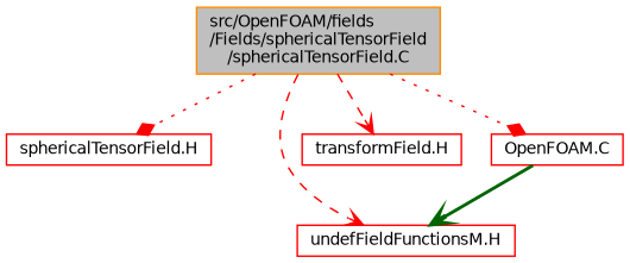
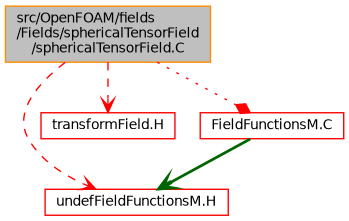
  digraph {
    node [color=red fontname=Helvetica fontsize=10 shape=record]
    edge [arrowhead=vee color=red fontname=Helvetica fontsize=10 labelfontname=Helvetica labelfontsize=10 style=dotted]
    n1 [color=darkorange fillcolor=grey75 fontcolor=black height=0.2 label="src/OpenFOAM/fields\l/Fields/sphericalTensorField\l/sphericalTensorField.C" style=filled width=0.4]
-   n2 [height=0.2 label="sphericalTensorField.H" width=0.4]
    n3 [height=0.2 label="undefFieldFunctionsM.H" width=0.4]
    n4 [height=0.2 label="transformField.H" width=0.4]
-   n5 [height=0.2 label="OpenFOAM.C" width=0.4]
-   n1 -> n2 [arrowhead=diamond]
+   n5 [height=0.2 label="FieldFunctionsM.C" width=0.4]
    n1 -> n3 [style=dashed]
    n1 -> n4 [style=dashed]
    n1 -> n5 [arrowhead=diamond]
    n5 -> n3 [color=darkgreen style=bold]
  }
